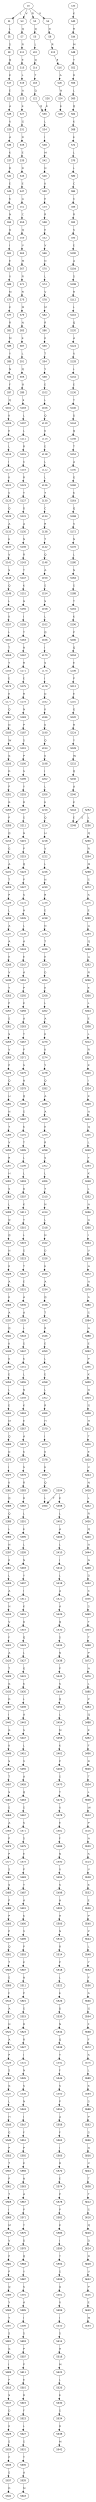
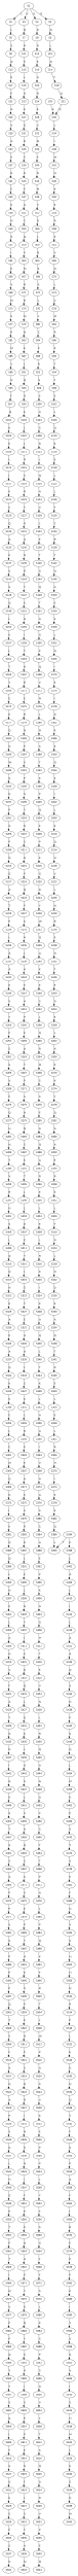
  strict digraph {
    fontname=Nunito
    node [fontname=Nunito]
    edge [fontname=Nunito]
    S0
    S1
    S2
    S3
    S4
    S5
    S6
    S7
    S8
    S9
    S10
    S11
    S12
    S13
    S14
    S15
    S16
    S17
    S18
    S19
    S20
    S21
    S22
    S23
    S24
    S25
    S30
    S27
    S28
    S29
    S26
    S31
+   S32
    S33
    S34
    S35
    S36
    S37
    S38
    S39
    S40
    S41
    S42
    S43
    S44
    S45
    S46
    S47
    S48
    S49
    S50
    S51
    S52
    S53
    S54
    S55
    S56
    S57
    S58
    S59
    S60
    S61
    S62
    S63
    S64
    S65
    S66
    S67
    S68
    S69
    S70
    S71
    S72
    S73
    S74
    S75
    S76
    S77
    S78
    S79
    S80
    S81
    S82
    S83
    S84
    S85
    S86
    S87
    S88
    S89
    S90
    S91
    S92
    S93
    S94
    S95
    S96
    S97
    S98
    S99
    S100
    S101
    S102
    S103
    S104
    S105
    S106
    S107
    S108
    S109
    S110
    S111
    S112
    S113
    S114
    S115
    S116
    S117
    S118
    S119
    S120
    S121
    S122
    S123
    S124
    S125
    S126
    S127
    S128
    S129
    S130
    S131
    S132
    S133
    S134
    S135
    S136
    S137
    S138
    S139
    S140
    S141
    S142
    S143
    S144
    S145
    S146
    S147
    S148
    S149
    S150
    S151
    S152
    S153
    S154
    S155
    S156
    S157
    S158
    S159
    S160
    S161
    S162
    S163
    S164
    S165
    S166
    S167
    S168
    S169
    S170
    S171
    S172
    S173
    S174
    S175
    S176
    S177
    S178
    S179
    S180
    S181
    S182
    S183
    S184
    S185
    S186
    S187
    S188
    S189
    S190
    S191
    S192
    S193
    S194
    S195
    S196
    S197
    S198
    S199
    S200
    S201
    S202
    S203
    S204
    S205
    S206
    S207
    S208
    S209
    S210
    S211
    S212
    S213
    S214
    S215
    S216
    S217
    S218
    S219
    S220
    S221
    S222
    S223
    S224
    S225
    S226
    S227
    S228
    S229
    S230
    S231
    S232
    S233
    S234
    S235
    S236
    S237
    S238
    S239
    S240
    S241
    S242
    S243
    S244
    S245
    S246
    S247
    S248
    S249
    S250
    S251
    S252
    S253
    S254
    S255
    S256
    S257
    S258
    S259
    S260
    S261
    S262
    S263
    S264
    S265
    S266
    S267
    S268
    S269
    S270
    S271
    S272
    S273
    S274
    S275
    S276
    S277
    S278
    S279
    S280
    S281
    S282
    S283
    S284
    S285
    S286
    S287
    S288
    S289
    S290
    S291
    S292
    S293
    S294
    S295
    S296
    S297
    S298
    S299
    S300
    S301
    S302
    S303
    S304
    S305
    S306
    S307
    S308
    S309
    S310
    S311
    S312
    S313
    S314
    S315
    S316
    S317
    S318
    S319
    S320
    S321
    S322
    S323
    S324
    S325
    S326
    S327
    S328
    S329
    S330
    S331
    S332
    S333
    S334
    S335
    S336
    S337
    S338
    S339
    S340
    S341
    S342
    S343
    S344
    S345
    S346
    S347
    S348
    S349
    S350
    S351
    S352
    S353
    S354
    S355
    S356
    S357
    S358
    S359
    S360
    S361
    S362
    S363
    S364
    S365
    S366
    S367
    S368
    S369
    S370
    S371
    S372
    S373
    S374
    S375
    S376
    S377
    S378
    S379
    S380
    S381
    S382
    S383
    S384
    S385
    S386
    S387
    S388
    S389
    S390
    S391
    S392
    S393
    S395
    S396
    S397
    S394
    S398
    S399
    S400
    S401
    S402
    S403
    S404
    S405
    S406
    S407
    S408
    S409
    S410
    S411
    S412
    S413
    S414
    S415
    S416
    S417
    S418
    S419
    S420
    S421
    S422
    S423
    S424
    S425
    S426
    S427
    S428
    S429
    S430
    S431
    S432
    S433
    S434
    S435
    S436
    S437
    S438
    S439
    S440
    S441
    S442
    S443
    S444
    S445
    S446
    S447
    S448
    S449
    S450
    S451
    S452
    S453
    S454
    S455
    S456
    S457
    S458
    S459
    S460
    S461
    S462
    S463
    S464
    S465
    S466
    S467
    S468
    S469
    S470
    S471
    S472
    S473
    S474
    S475
    S476
    S477
    S478
    S479
    S480
    S481
    S482
    S483
    S484
    S485
    S486
    S487
    S488
    S489
    S490
    S491
    S492
    S493
    S494
    S495
    S496
    S497
    S498
    S499
    S500
    S501
    S502
    S503
    S504
    S505
    S506
    S507
    S508
    S509
    S510
    S511
    S512
    S513
    S514
    S515
    S516
    S517
    S518
    S519
    S520
    S521
    S522
    S523
    S524
    S525
    S526
    S527
    S528
    S529
    S530
    S531
    S532
    S533
    S534
    S535
    S536
    S537
    S538
    S539
    S540
    S541
    S542
    S543
    S544
    S545
    S546
    S547
    S548
    S549
    S550
    S551
    S552
    S553
    S554
    S555
    S556
    S557
    S558
    S559
    S560
    S561
    S562
    S563
    S564
    S565
    S566
    S567
    S568
    S569
    S570
    S571
    S572
    S573
    S574
    S575
    S576
    S577
    S578
    S579
    S580
    S581
    S582
    S583
    S584
    S585
    S586
    S587
    S588
    S589
    S590
    S591
    S592
    S593
    S594
    S595
    S596
    S597
    S598
    S599
    S600
    S601
    S602
    S603
    S604
    S605
    S606
    S607
    S608
    S609
    S610
    S611
    S612
    S613
    S614
    S615
    S616
    S617
    S618
    S619
    S620
    S621
    S622
    S623
    S624
    S625
    S626
    S627
    S628
    S629
    S630
    S631
    S632
    S633
    S634
    S635
    S636
    S637
    S638
    S639
    S640
    S641
    S642
    S643
    S644
    S0 -> S1 [label=L]
    S0 -> S2 [label=R]
    S0 -> S3 [label=V]
    S0 -> S4 [label=K]
    S1 -> S5 [label=L]
    S2 -> S6 [label=Q]
    S3 -> S7 [label=Q]
    S4 -> S8 [label=D]
    S5 -> S9 [label=S]
    S6 -> S10 [label=L]
    S7 -> S11 [label=R]
    S8 -> S12 [label=R]
    S9 -> S13 [label=Q]
    S10 -> S14 [label=Q]
    S11 -> S15 [label=E]
    S12 -> S16 [label=E]
    S13 -> S17 [label=K]
    S14 -> S18 [label=T]
    S15 -> S19 [label=L]
    S16 -> S20 [label=A]
    S17 -> S21 [label=E]
    S18 -> S22 [label=Q]
    S19 -> S23 [label=A]
    S20 -> S24 [label=N]
    S21 -> S25 [label=A]
    S22 -> S30 [label=Q]
    S23 -> S27 [label=E]
    S24 -> S28 [label=E]
    S25 -> S29 [label=V]
    S30 -> S34 [label=L]
    S27 -> S31 [label=G]
+   S28 -> S32 [label=V]
    S29 -> S33 [label=A]
    S26 -> S30 [label=E]
    S31 -> S35 [label=R]
+   S32 -> S36 [label=M]
    S33 -> S37 [label=K]
    S34 -> S38 [label=I]
    S35 -> S39 [label=E]
    S36 -> S40 [label=K]
    S37 -> S41 [label=R]
    S38 -> S42 [label=M]
    S39 -> S43 [label=R]
    S40 -> S44 [label=R]
    S41 -> S45 [label=E]
    S42 -> S46 [label=N]
    S43 -> S47 [label=E]
    S44 -> S48 [label=M]
    S45 -> S49 [label=K]
    S46 -> S50 [label=K]
    S47 -> S51 [label=A]
    S48 -> S52 [label=Y]
    S49 -> S53 [label=N]
    S50 -> S54 [label=E]
    S51 -> S55 [label=C]
    S52 -> S56 [label=D]
    S53 -> S57 [label=G]
    S54 -> S58 [label=R]
    S55 -> S59 [label=Q]
    S56 -> S60 [label=L]
    S57 -> S61 [label=I]
    S58 -> S62 [label=E]
    S59 -> S63 [label=V]
    S60 -> S64 [label=Q]
    S61 -> S65 [label=E]
    S62 -> S66 [label=V]
    S63 -> S67 [label=M]
    S64 -> S68 [label=K]
    S65 -> S69 [label=V]
    S66 -> S70 [label=N]
    S67 -> S71 [label=R]
    S68 -> S72 [label=E]
    S69 -> S73 [label=M]
    S70 -> S74 [label=L]
    S71 -> S75 [label=R]
    S72 -> S76 [label=L]
    S73 -> S77 [label=K]
    S74 -> S78 [label=V]
    S75 -> S79 [label=M]
    S76 -> S80 [label=L]
    S77 -> S81 [label=R]
    S78 -> S82 [label=M]
    S79 -> S83 [label=N]
    S80 -> S84 [label=C]
    S81 -> S85 [label=M]
    S82 -> S86 [label=R]
    S83 -> S87 [label=E]
    S84 -> S88 [label=C]
    S85 -> S89 [label=Y]
    S86 -> S90 [label=K]
    S87 -> S91 [label=L]
    S88 -> S92 [label=R]
    S89 -> S93 [label=N]
    S90 -> S94 [label=T]
    S91 -> S95 [label=Q]
    S92 -> S96 [label=S]
    S93 -> S97 [label=F]
    S94 -> S98 [label=Y]
    S95 -> S99 [label=R]
    S96 -> S100 [label=E]
    S97 -> S101 [label=Q]
    S98 -> S102 [label=E]
    S99 -> S103 [label=E]
    S100 -> S104 [label=A]
    S101 -> S105 [label=K]
    S102 -> S106 [label=L]
    S103 -> S107 [label=L]
    S104 -> S108 [label=S]
    S105 -> S109 [label=E]
    S106 -> S110 [label=Q]
    S107 -> S111 [label=L]
    S108 -> S112 [label=R]
    S109 -> S113 [label=L]
    S110 -> S114 [label=K]
    S111 -> S115 [label=R]
    S112 -> S116 [label=L]
    S113 -> S117 [label=I]
    S114 -> S118 [label=E]
    S115 -> S119 [label=C]
    S116 -> S120 [label=Q]
    S117 -> S121 [label=K]
    S118 -> S122 [label=L]
    S119 -> S123 [label=R]
    S120 -> S124 [label=A]
    S121 -> S125 [label=C]
    S122 -> S126 [label=L]
    S123 -> S127 [label=T]
    S124 -> S128 [label=V]
    S125 -> S129 [label=Q]
    S126 -> S130 [label=T]
    S127 -> S131 [label=D]
    S128 -> S132 [label=L]
    S129 -> S133 [label=A]
    S130 -> S134 [label=C]
    S131 -> S135 [label=A]
    S132 -> S136 [label=E]
    S133 -> S137 [label=E]
    S134 -> S138 [label=R]
    S135 -> S139 [label=N]
    S136 -> S140 [label=T]
    S137 -> S141 [label=V]
    S138 -> S142 [label=T]
    S139 -> S143 [label=R]
    S140 -> S144 [label=D]
    S141 -> S145 [label=S]
    S142 -> S146 [label=Q]
    S143 -> S147 [label=T]
    S144 -> S148 [label=Q]
    S145 -> S149 [label=Q]
    S146 -> S150 [label=A]
    S147 -> S151 [label=K]
    S148 -> S152 [label=T]
    S149 -> S153 [label=L]
    S150 -> S154 [label=S]
    S151 -> S155 [label=G]
    S152 -> S156 [label=A]
    S153 -> S157 [label=K]
    S154 -> S158 [label=S]
    S155 -> S159 [label=I]
    S156 -> S160 [label=G]
    S157 -> S161 [label=L]
    S158 -> S162 [label=L]
    S159 -> S163 [label=T]
    S160 -> S164 [label=K]
    S161 -> S165 [label=T]
    S162 -> S166 [label=Q]
    S163 -> S167 [label=N]
    S164 -> S168 [label=Q]
    S165 -> S169 [label=Y]
    S166 -> S170 [label=I]
    S167 -> S171 [label=R]
    S168 -> S172 [label=V]
    S169 -> S173 [label=E]
    S170 -> S174 [label=S]
    S171 -> S175 [label=E]
    S172 -> S176 [label=N]
    S173 -> S177 [label=E]
    S174 -> S178 [label=I]
    S175 -> S179 [label=R]
    S176 -> S180 [label=L]
    S177 -> S181 [label=Q]
    S178 -> S182 [label=D]
    S179 -> S183 [label=N]
    S180 -> S184 [label=N]
    S181 -> S185 [label=N]
    S182 -> S186 [label=K]
    S183 -> S187 [label=P]
    S184 -> S188 [label=S]
    S185 -> S189 [label=W]
    S186 -> S190 [label=K]
    S187 -> S191 [label=S]
    S188 -> S192 [label=T]
    S189 -> S193 [label=G]
    S190 -> S194 [label=Q]
    S191 -> S195 [label=P]
    S192 -> S196 [label=K]
    S193 -> S197 [label=D]
    S194 -> S198 [label=K]
    S195 -> S199 [label=S]
    S196 -> S200 [label=P]
    S197 -> S201 [label=P]
    S198 -> S202 [label=I]
    S199 -> S203 [label=Y]
    S200 -> S204 [label=Q]
    S201 -> S205 [label=G]
    S202 -> S206 [label=L]
    S203 -> S207 [label=R]
    S204 -> S208 [label=E]
    S205 -> S209 [label=P]
    S206 -> S210 [label=E]
    S207 -> S211 [label=S]
    S208 -> S212 [label=P]
    S209 -> S213 [label=Q]
    S210 -> S214 [label=Q]
    S211 -> S215 [label=G]
    S212 -> S216 [label=E]
    S213 -> S217 [label=G]
    S214 -> S218 [label=H]
    S215 -> S219 [label=P]
    S216 -> S220 [label=G]
    S217 -> S221 [label=A]
    S218 -> S222 [label=V]
    S219 -> S223 [label=Q]
    S220 -> S224 [label=R]
    S221 -> S225 [label=T]
    S222 -> S226 [label=L]
    S223 -> S227 [label=P]
    S224 -> S228 [label=Y]
    S225 -> S229 [label=P]
    S226 -> S230 [label=N]
    S227 -> S231 [label=S]
    S228 -> S232 [label=W]
    S229 -> S233 [label=L]
    S230 -> S234 [label=R]
    S231 -> S235 [label=H]
    S232 -> S236 [label=Q]
    S233 -> S237 [label=A]
    S234 -> S238 [label=E]
    S235 -> S239 [label=L]
    S236 -> S240 [label=A]
    S237 -> S241 [label=A]
    S238 -> S242 [label=N]
    S239 -> S243 [label=A]
    S240 -> S244 [label=K]
    S241 -> S245 [label=E]
    S242 -> S246 [label=T]
    S243 -> S247 [label=E]
    S244 -> S248 [label=E]
    S245 -> S249 [label=V]
    S246 -> S250 [label=E]
    S247 -> S251 [label=A]
-   S252 -> S248 [label=S]
+   S248 -> S252 [label=S]
    S249 -> S253 [label=Y]
    S250 -> S254 [label=D]
    S251 -> S255 [label=P]
    S252 -> S256 [label=L]
    S253 -> S257 [label=P]
    S254 -> S258 [label=E]
    S255 -> S259 [label=K]
    S256 -> S260 [label=Q]
    S257 -> S261 [label=S]
    S258 -> S262 [label=L]
    S259 -> S263 [label=A]
    S260 -> S264 [label=R]
    S261 -> S265 [label=S]
    S262 -> S266 [label=A]
    S263 -> S267 [label=T]
    S264 -> S268 [label=M]
    S265 -> S269 [label=V]
    S266 -> S270 [label=K]
    S267 -> S271 [label=P]
    S268 -> S272 [label=S]
    S269 -> S273 [label=P]
    S270 -> S274 [label=K]
    S271 -> S275 [label=S]
    S272 -> S276 [label=S]
    S273 -> S277 [label=Q]
    S274 -> S278 [label=Y]
    S275 -> S279 [label=N]
    S276 -> S280 [label=E]
    S277 -> S281 [label=H]
    S278 -> S282 [label=Q]
    S279 -> S283 [label=Q]
    S280 -> S284 [label=A]
    S281 -> S285 [label=N]
    S282 -> S286 [label=A]
    S283 -> S287 [label=S]
    S284 -> S288 [label=Q]
    S285 -> S289 [label=T]
    S286 -> S290 [label=A]
    S287 -> S291 [label=K]
    S288 -> S292 [label=A]
    S289 -> S293 [label=V]
    S290 -> S294 [label=E]
    S291 -> S295 [label=T]
    S292 -> S296 [label=R]
    S293 -> S297 [label=R]
    S294 -> S298 [label=R]
    S295 -> S299 [label=L]
    S296 -> S300 [label=E]
    S297 -> S301 [label=H]
    S298 -> S302 [label=S]
    S299 -> S303 [label=L]
    S300 -> S304 [label=L]
    S301 -> S305 [label=S]
    S302 -> S306 [label=L]
    S303 -> S307 [label=D]
    S304 -> S308 [label=E]
    S305 -> S309 [label=L]
    S306 -> S310 [label=T]
    S307 -> S311 [label=K]
    S308 -> S312 [label=L]
    S309 -> S313 [label=Q]
    S310 -> S314 [label=N]
    S311 -> S315 [label=Y]
    S312 -> S316 [label=R]
    S313 -> S317 [label=Q]
    S314 -> S318 [label=L]
    S315 -> S319 [label=L]
    S316 -> S320 [label=K]
    S317 -> S321 [label=N]
    S318 -> S322 [label=N]
    S319 -> S323 [label=S]
    S320 -> S324 [label=I]
    S321 -> S325 [label=K]
    S322 -> S326 [label=D]
    S323 -> S327 [label=T]
    S324 -> S328 [label=K]
    S325 -> S329 [label=A]
    S326 -> S330 [label=E]
    S327 -> S331 [label=E]
    S328 -> S332 [label=A]
    S329 -> S333 [label=K]
    S330 -> S334 [label=A]
    S331 -> S335 [label=A]
    S332 -> S336 [label=Q]
    S333 -> S337 [label=A]
    S334 -> S338 [label=Q]
    S335 -> S339 [label=A]
    S336 -> S340 [label=L]
    S337 -> S341 [label=Q]
    S338 -> S342 [label=T]
    S339 -> S343 [label=L]
    S340 -> S344 [label=T]
    S341 -> S345 [label=K]
    S342 -> S346 [label=R]
    S343 -> S347 [label=S]
    S344 -> S348 [label=K]
    S345 -> S349 [label=K]
    S346 -> S350 [label=E]
    S347 -> S351 [label=K]
    S348 -> S352 [label=L]
    S349 -> S353 [label=E]
    S350 -> S354 [label=L]
    S351 -> S355 [label=L]
    S352 -> S356 [label=A]
    S353 -> S357 [label=L]
    S354 -> S358 [label=E]
    S355 -> S359 [label=N]
    S356 -> S360 [label=A]
    S357 -> S361 [label=E]
    S358 -> S362 [label=L]
    S359 -> S363 [label=K]
    S360 -> S364 [label=I]
    S361 -> S365 [label=M]
    S362 -> S366 [label=R]
    S363 -> S367 [label=E]
    S364 -> S368 [label=V]
    S365 -> S369 [label=Q]
    S366 -> S370 [label=H]
    S367 -> S371 [label=A]
    S368 -> S372 [label=A]
    S369 -> S373 [label=D]
    S370 -> S374 [label=I]
    S371 -> S375 [label=K]
    S372 -> S376 [label=A]
    S373 -> S377 [label=I]
    S374 -> S378 [label=K]
    S375 -> S379 [label=S]
    S376 -> S380 [label=S]
    S377 -> S381 [label=K]
    S378 -> S382 [label=E]
    S379 -> S383 [label=R]
    S380 -> S384 [label=S]
    S381 -> S385 [label=Q]
    S382 -> S386 [label=Q]
    S383 -> S387 [label=D]
    S384 -> S388 [label=A]
    S385 -> S389 [label=Q]
    S386 -> S390 [label=L]
    S387 -> S391 [label=L]
    S388 -> S392 [label=E]
    S389 -> S393 [label=L]
    S391 -> S395 [label=E]
    S392 -> S396 [label=P]
    S393 -> S397 [label=N]
    S395 -> S399 [label=L]
    S396 -> S400 [label=K]
    S397 -> S401 [label=K]
    S394 -> S390 [label=T]
    S394 -> S398 [label=K]
    S398 -> S402 [label=L]
    S399 -> S403 [label=N]
    S400 -> S404 [label=G]
    S401 -> S405 [label=L]
    S402 -> S406 [label=A]
    S403 -> S407 [label=Y]
    S404 -> S408 [label=G]
    S405 -> S409 [label=A]
    S406 -> S410 [label=L]
    S407 -> S411 [label=I]
    S408 -> S412 [label=H]
    S409 -> S413 [label=N]
    S410 -> S414 [label=I]
    S411 -> S415 [label=K]
    S412 -> S416 [label=T]
    S413 -> S417 [label=V]
    S414 -> S418 [label=L]
    S415 -> S419 [label=D]
    S416 -> S420 [label=E]
    S417 -> S421 [label=F]
    S418 -> S422 [label=A]
    S419 -> S423 [label=Q]
    S420 -> S424 [label=V]
    S421 -> S425 [label=A]
    S422 -> S426 [label=A]
    S423 -> S427 [label=L]
    S424 -> S428 [label=N]
    S425 -> S429 [label=T]
    S426 -> S430 [label=Q]
    S427 -> S431 [label=G]
    S428 -> S432 [label=L]
    S429 -> S433 [label=G]
    S430 -> S434 [label=S]
    S431 -> S435 [label=K]
    S432 -> S436 [label=R]
    S433 -> S437 [label=D]
    S434 -> S438 [label=N]
    S435 -> S439 [label=L]
    S436 -> S440 [label=Q]
    S437 -> S441 [label=I]
    S438 -> S442 [label=P]
    S439 -> S443 [label=A]
    S440 -> S444 [label=A]
    S441 -> S445 [label=G]
    S442 -> S446 [label=S]
    S443 -> S447 [label=S]
    S444 -> S448 [label=G]
    S445 -> S449 [label=K]
    S446 -> S450 [label=Q]
    S447 -> S451 [label=L]
    S448 -> S452 [label=D]
    S449 -> S453 [label=S]
    S450 -> S454 [label=L]
    S451 -> S455 [label=V]
    S452 -> S456 [label=C]
    S453 -> S457 [label=T]
    S454 -> S458 [label=M]
    S455 -> S459 [label=A]
    S456 -> S460 [label=S]
    S457 -> S461 [label=S]
    S458 -> S462 [label=K]
    S459 -> S463 [label=Q]
    S460 -> S464 [label=T]
    S461 -> S465 [label=S]
    S462 -> S466 [label=P]
    S463 -> S467 [label=S]
    S464 -> S468 [label=T]
    S465 -> S469 [label=A]
    S466 -> S470 [label=S]
    S467 -> S471 [label=S]
    S468 -> S472 [label=P]
    S469 -> S473 [label=P]
    S470 -> S474 [label=T]
    S471 -> S475 [label=S]
    S472 -> S476 [label=A]
    S473 -> S477 [label=P]
    S474 -> S478 [label=V]
    S475 -> S479 [label=E]
    S476 -> S480 [label=L]
    S477 -> S481 [label=S]
    S478 -> S482 [label=E]
    S479 -> S483 [label=P]
    S480 -> S484 [label=P]
    S481 -> S485 [label=S]
    S482 -> S486 [label=F]
    S483 -> S487 [label=Y]
    S484 -> S488 [label=Q]
    S485 -> S489 [label=P]
    S486 -> S490 [label=N]
    S487 -> S491 [label=A]
    S488 -> S492 [label=K]
    S489 -> S493 [label=P]
    S490 -> S494 [label=V]
    S491 -> S495 [label=K]
    S492 -> S496 [label=F]
    S493 -> S497 [label=P]
    S494 -> S498 [label=S]
    S495 -> S499 [label=V]
    S496 -> S500 [label=R]
    S497 -> S501 [label=Q]
    S498 -> S502 [label=H]
    S499 -> S503 [label=P]
    S500 -> S504 [label=T]
    S501 -> S505 [label=T]
    S502 -> S506 [label=H]
    S503 -> S507 [label=K]
    S504 -> S508 [label=L]
    S505 -> S509 [label=S]
    S506 -> S510 [label=N]
    S507 -> S511 [label=N]
    S508 -> S512 [label=W]
    S509 -> S513 [label=F]
    S510 -> S514 [label=R]
    S511 -> S515 [label=P]
    S512 -> S516 [label=P]
    S513 -> S517 [label=A]
    S514 -> S518 [label=P]
    S515 -> S519 [label=S]
    S516 -> S520 [label=A]
    S517 -> S521 [label=N]
    S518 -> S522 [label=L]
    S519 -> S523 [label=R]
    S520 -> S524 [label=S]
    S521 -> S525 [label=A]
    S522 -> S526 [label=E]
    S523 -> S527 [label=R]
    S524 -> S528 [label=V]
    S525 -> S529 [label=P]
    S526 -> S530 [label=D]
    S527 -> S531 [label=I]
    S528 -> S532 [label=K]
    S529 -> S533 [label=S]
    S530 -> S534 [label=N]
    S531 -> S535 [label=N]
    S532 -> S536 [label=E]
    S533 -> S537 [label=G]
    S534 -> S538 [label=Q]
    S535 -> S539 [label=S]
    S536 -> S540 [label=P]
    S537 -> S541 [label=L]
    S538 -> S542 [label=T]
    S539 -> S543 [label=N]
    S540 -> S544 [label=P]
    S541 -> S545 [label=H]
    S542 -> S546 [label=F]
    S543 -> S547 [label=I]
    S544 -> S548 [label=L]
    S545 -> S549 [label=G]
    S546 -> S550 [label=S]
    S547 -> S551 [label=F]
    S548 -> S552 [label=Y]
    S549 -> S553 [label=P]
    S550 -> S554 [label=P]
    S551 -> S555 [label=P]
    S552 -> S556 [label=F]
    S553 -> S557 [label=T]
    S554 -> S558 [label=A]
    S555 -> S559 [label=K]
    S556 -> S560 [label=S]
    S557 -> S561 [label=P]
    S558 -> S562 [label=F]
    S559 -> S563 [label=N]
    S560 -> S564 [label=G]
    S561 -> S565 [label=T]
    S562 -> S566 [label=I]
    S563 -> S567 [label=A]
    S564 -> S568 [label=F]
    S565 -> S569 [label=I]
    S566 -> S570 [label=R]
    S567 -> S571 [label=P]
    S568 -> S572 [label=F]
    S569 -> S573 [label=M]
    S570 -> S574 [label=E]
    S571 -> S575 [label=Y]
    S572 -> S576 [label=S]
    S573 -> S577 [label=V]
    S574 -> S578 [label=P]
    S575 -> S579 [label=D]
    S576 -> S580 [label=L]
    S577 -> S581 [label=P]
    S578 -> S582 [label=P]
    S579 -> S583 [label=Q]
    S580 -> S584 [label=K]
    S581 -> S585 [label=P]
    S582 -> S586 [label=K]
    S583 -> S587 [label=Y]
    S584 -> S588 [label=S]
    S585 -> S589 [label=Q]
    S586 -> S590 [label=I]
    S587 -> S591 [label=S]
    S588 -> S592 [label=P]
    S589 -> S593 [label=Y]
    S590 -> S594 [label=Y]
    S591 -> S595 [label=A]
    S592 -> S596 [label=S]
    S593 -> S597 [label=Y]
    S594 -> S598 [label=S]
    S595 -> S599 [label=I]
    S596 -> S600 [label=G]
    S597 -> S601 [label=S]
    S598 -> S602 [label=G]
    S599 -> S603 [label=S]
    S600 -> S604 [label=V]
    S601 -> S605 [label=G]
    S602 -> S606 [label=V]
    S603 -> S607 [label=P]
    S604 -> S608 [label=T]
    S605 -> S609 [label=I]
    S606 -> S610 [label=I]
    S607 -> S611 [label=P]
    S608 -> S612 [label=T]
    S609 -> S613 [label=F]
    S610 -> S614 [label=S]
    S611 -> S615 [label=E]
    S612 -> S616 [label=S]
    S613 -> S617 [label=S]
    S614 -> S618 [label=H]
    S615 -> S619 [label=D]
    S616 -> S620 [label=Q]
    S617 -> S621 [label=D]
    S618 -> S622 [label=M]
    S619 -> S623 [label=F]
    S620 -> S624 [label=D]
    S621 -> S625 [label=K]
    S622 -> S626 [label=L]
    S623 -> S627 [label=L]
    S624 -> S628 [label=R]
    S625 -> S629 [label=S]
    S626 -> S630 [label=E]
    S627 -> S631 [label=S]
    S628 -> S632 [label=V]
    S629 -> S633 [label=P]
    S630 -> S634 [label=S]
    S631 -> S635 [label=T]
    S632 -> S636 [label=P]
    S633 -> S637 [label=S]
    S634 -> S638 [label=D]
    S635 -> S639 [label=A]
    S636 -> S640 [label=E]
    S637 -> S641 [label=D]
    S638 -> S642 [label=M]
    S639 -> S643 [label=M]
    S640 -> S644 [label=M]
  }
